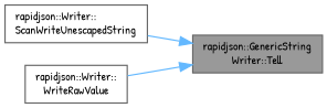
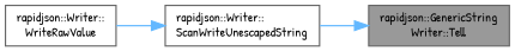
  digraph {
    fontname="Patrick Hand"
    rankdir=RL
    node [color=grey40 fillcolor=white fontname="Patrick Hand" fontsize=10 shape=box style=filled]
    edge [color=steelblue1 dir=back fontname="Patrick Hand" fontsize=10 labelfontname=Helvetica labelfontsize=10 style=solid]
    n1 [color=gray40 fillcolor=grey60 fontcolor=black height=0.2 label="rapidjson::GenericString\lWriter::Tell" width=0.4]
    n2 [height=0.2 label="rapidjson::Writer::\lScanWriteUnescapedString" width=0.4]
    n3 [height=0.2 label="rapidjson::Writer::\lWriteRawValue" width=0.4]
    n1 -> n2
-   n1 -> n3
+   n2 -> n3
  }
